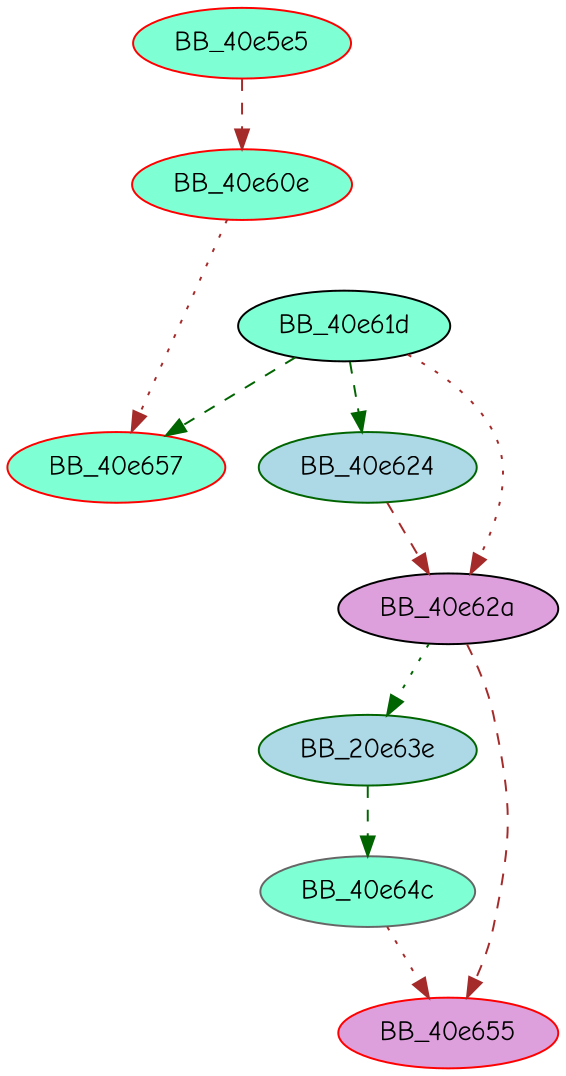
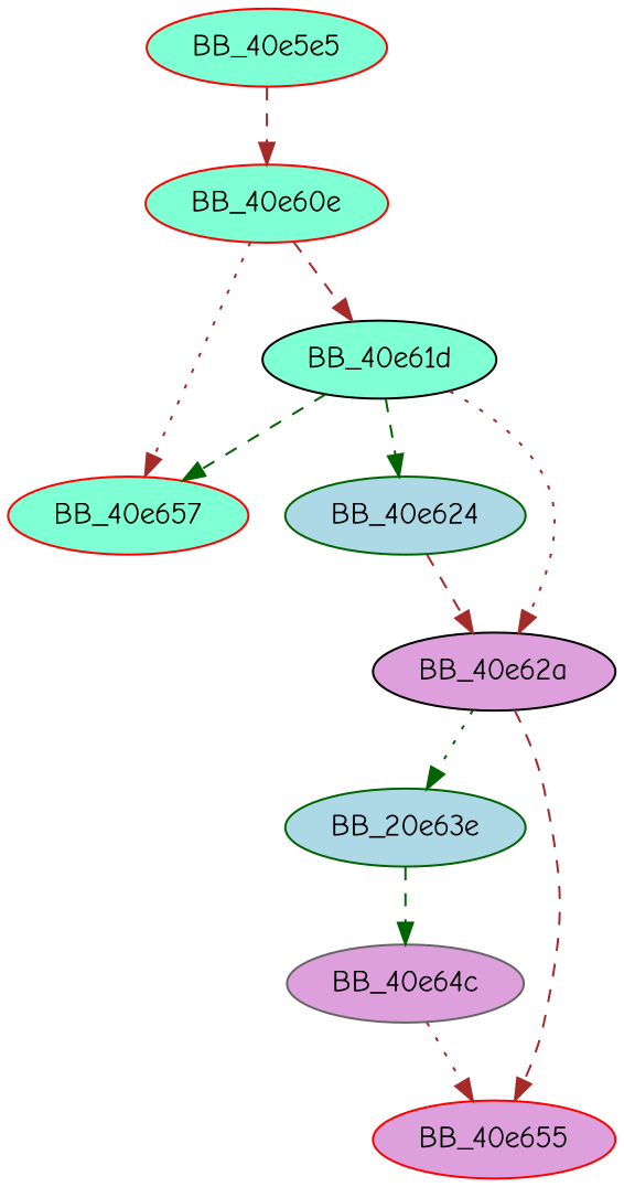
  digraph {
    fontname="Comic Neue"
    node [color=red fillcolor=aquamarine fontname="Comic Neue" style=filled]
    edge [color=brown fontname="Comic Neue" style=dashed]
    BB_40e5e5
    BB_40e60e
    BB_40e61d [color=black]
    BB_40e657
    BB_40e624 [color=darkgreen fillcolor=lightblue]
    BB_40e62a [color=black fillcolor=plum]
    n7 [color=darkgreen fillcolor=lightblue label=BB_20e63e]
    BB_40e655 [fillcolor=plum]
-   BB_40e64c [color=gray40]
+   BB_40e64c [color=gray40 fillcolor=plum]
    BB_40e5e5 -> BB_40e60e
+   BB_40e60e -> BB_40e61d
    BB_40e60e -> BB_40e657 [style=dotted]
    BB_40e61d -> BB_40e657 [color=darkgreen]
    BB_40e61d -> BB_40e624 [color=darkgreen]
    BB_40e61d -> BB_40e62a [style=dotted]
    BB_40e624 -> BB_40e62a
    BB_40e62a -> n7 [color=darkgreen style=dotted]
    BB_40e62a -> BB_40e655
    n7 -> BB_40e64c [color=darkgreen]
    BB_40e64c -> BB_40e655 [style=dotted]
  }
